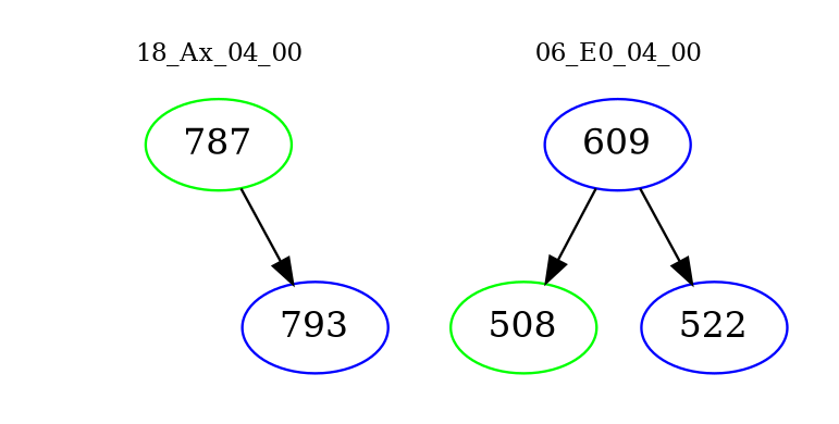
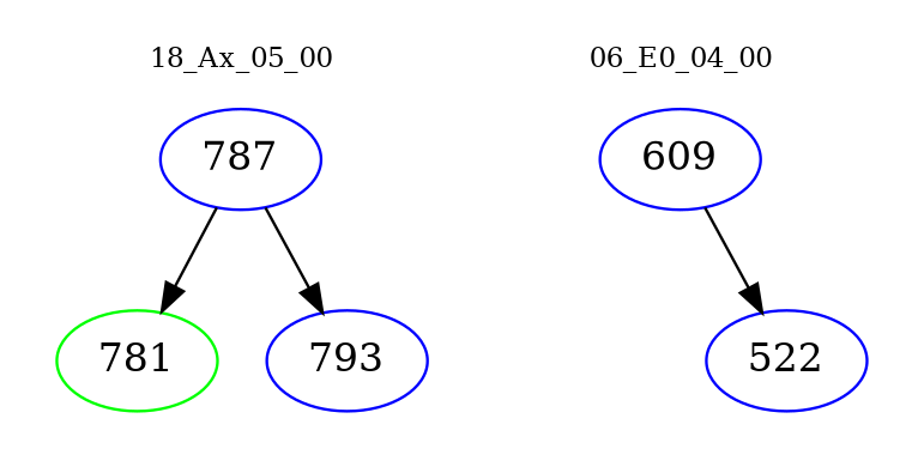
  digraph {
    node [color=blue]
    edge [color=black]
-   n1 [color=green label=787]
+   n1 [label=787]
+   n2 [color=green label=781]
    n3 [label=793]
    n4 [label=609]
-   n5 [color=green label=508]
    n6 [label=522]
    subgraph cluster_1 {
      color=white
      fontsize=10
-     label="18_Ax_04_00"
+     label="18_Ax_05_00"
      n1
+     n2
      n3
    }
    subgraph cluster_2 {
      color=white
      fontsize=10
      label="06_E0_04_00"
      n4
-     n5
      n6
    }
+   n1 -> n2
    n1 -> n3
-   n4 -> n5
    n4 -> n6
  }
